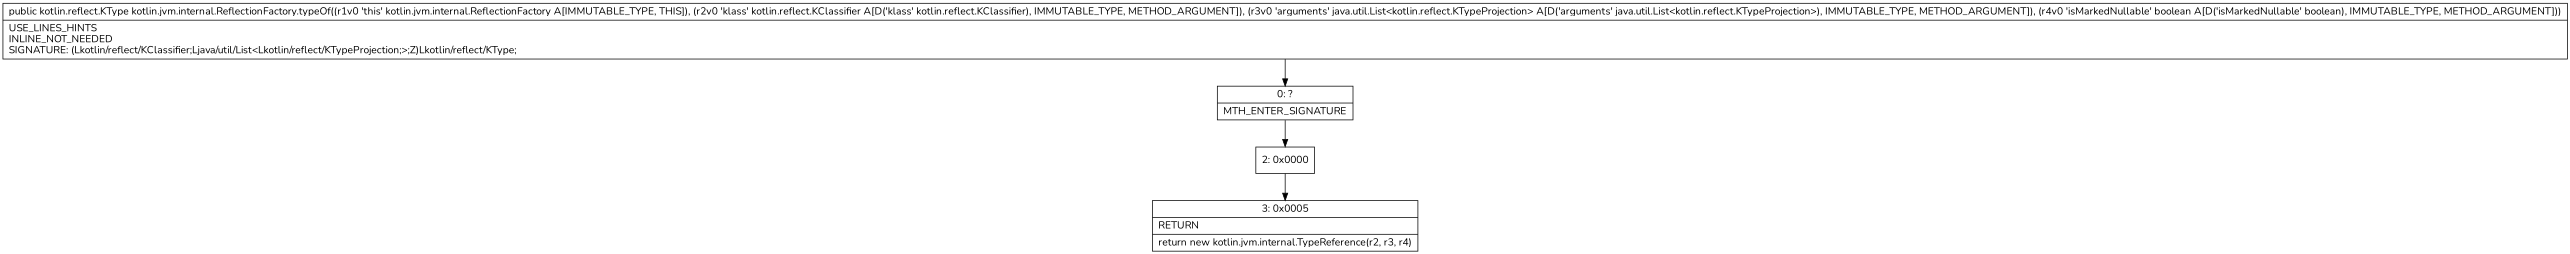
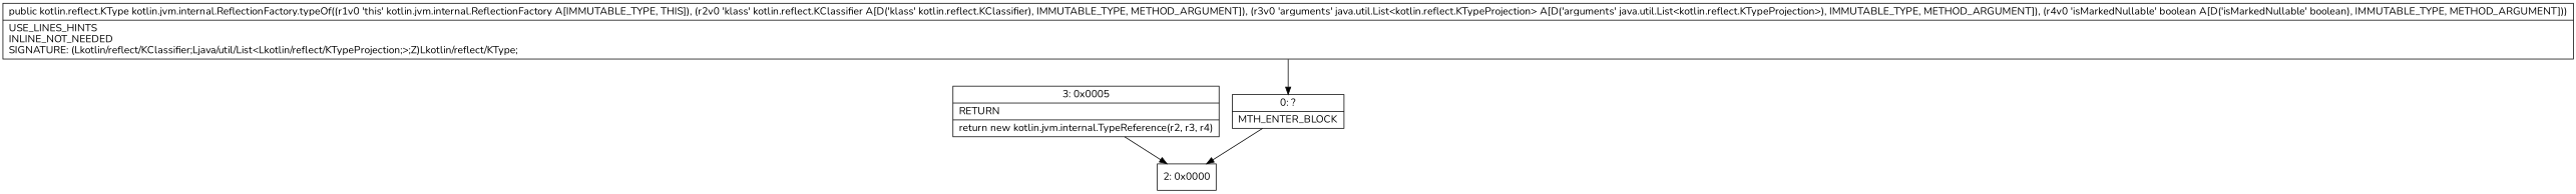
  digraph {
    fontname=Nunito
    node [fontname=Nunito shape=record]
    edge [fontname=Nunito]
-   n1 [label="{0\:\ ?|MTH_ENTER_SIGNATURE\l}"]
+   n1 [label="{0\:\ ?|MTH_ENTER_BLOCK\l}"]
    n2 [label="{2\:\ 0x0000}"]
    n3 [label="{3\:\ 0x0005|RETURN\l|return new kotlin.jvm.internal.TypeReference(r2, r3, r4)\l}"]
    n4 [label="{public kotlin.reflect.KType kotlin.jvm.internal.ReflectionFactory.typeOf((r1v0 'this' kotlin.jvm.internal.ReflectionFactory A[IMMUTABLE_TYPE, THIS]), (r2v0 'klass' kotlin.reflect.KClassifier A[D('klass' kotlin.reflect.KClassifier), IMMUTABLE_TYPE, METHOD_ARGUMENT]), (r3v0 'arguments' java.util.List\<kotlin.reflect.KTypeProjection\> A[D('arguments' java.util.List\<kotlin.reflect.KTypeProjection\>), IMMUTABLE_TYPE, METHOD_ARGUMENT]), (r4v0 'isMarkedNullable' boolean A[D('isMarkedNullable' boolean), IMMUTABLE_TYPE, METHOD_ARGUMENT]))  | USE_LINES_HINTS\lINLINE_NOT_NEEDED\lSIGNATURE: (Lkotlin\/reflect\/KClassifier;Ljava\/util\/List\<Lkotlin\/reflect\/KTypeProjection;\>;Z)Lkotlin\/reflect\/KType;\l}"]
    n1 -> n2
-   n2 -> n3
+   n3 -> n2
    n4 -> n1
  }
